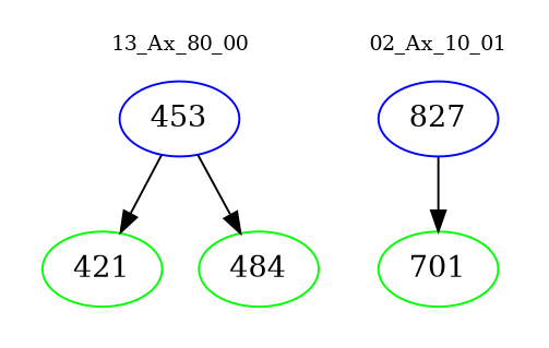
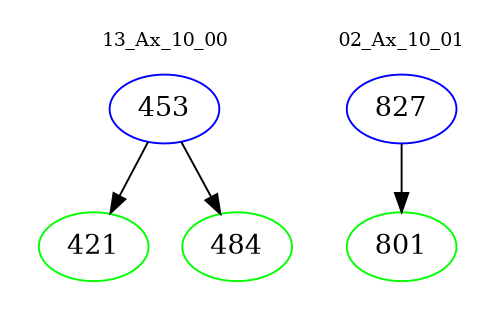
  digraph {
    node [color=green]
    edge [color=black]
    n1 [color=blue label=453]
    n2 [label=421]
    n3 [label=484]
    n4 [color=blue label=827]
-   n5 [label=701]
+   n5 [label=801]
    subgraph cluster_1 {
      color=white
      fontsize=10
-     label="13_Ax_80_00"
+     label="13_Ax_10_00"
      n1
      n2
      n3
    }
    subgraph cluster_2 {
      color=white
      fontsize=10
      label="02_Ax_10_01"
      n4
      n5
    }
    n1 -> n2
    n1 -> n3
    n4 -> n5
  }
